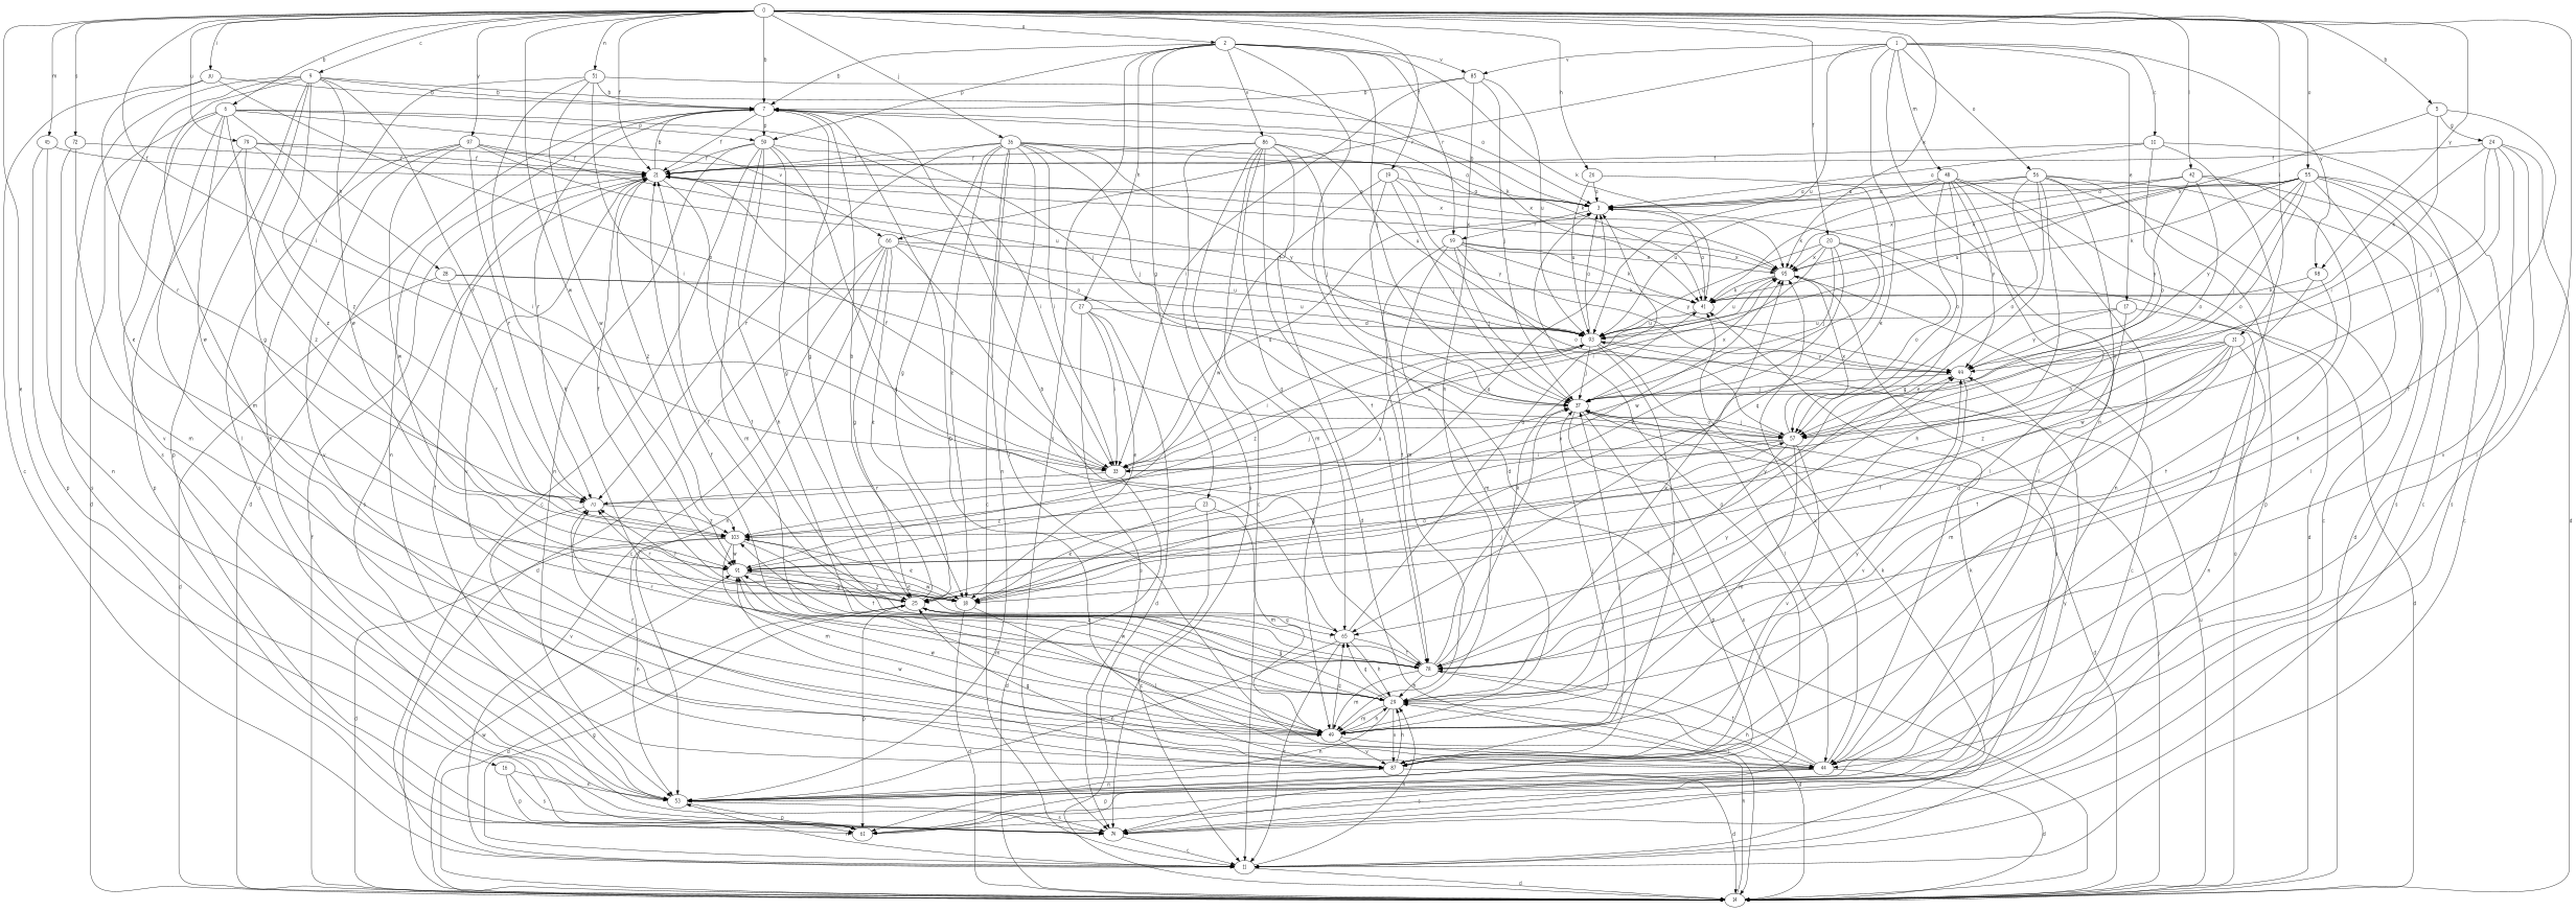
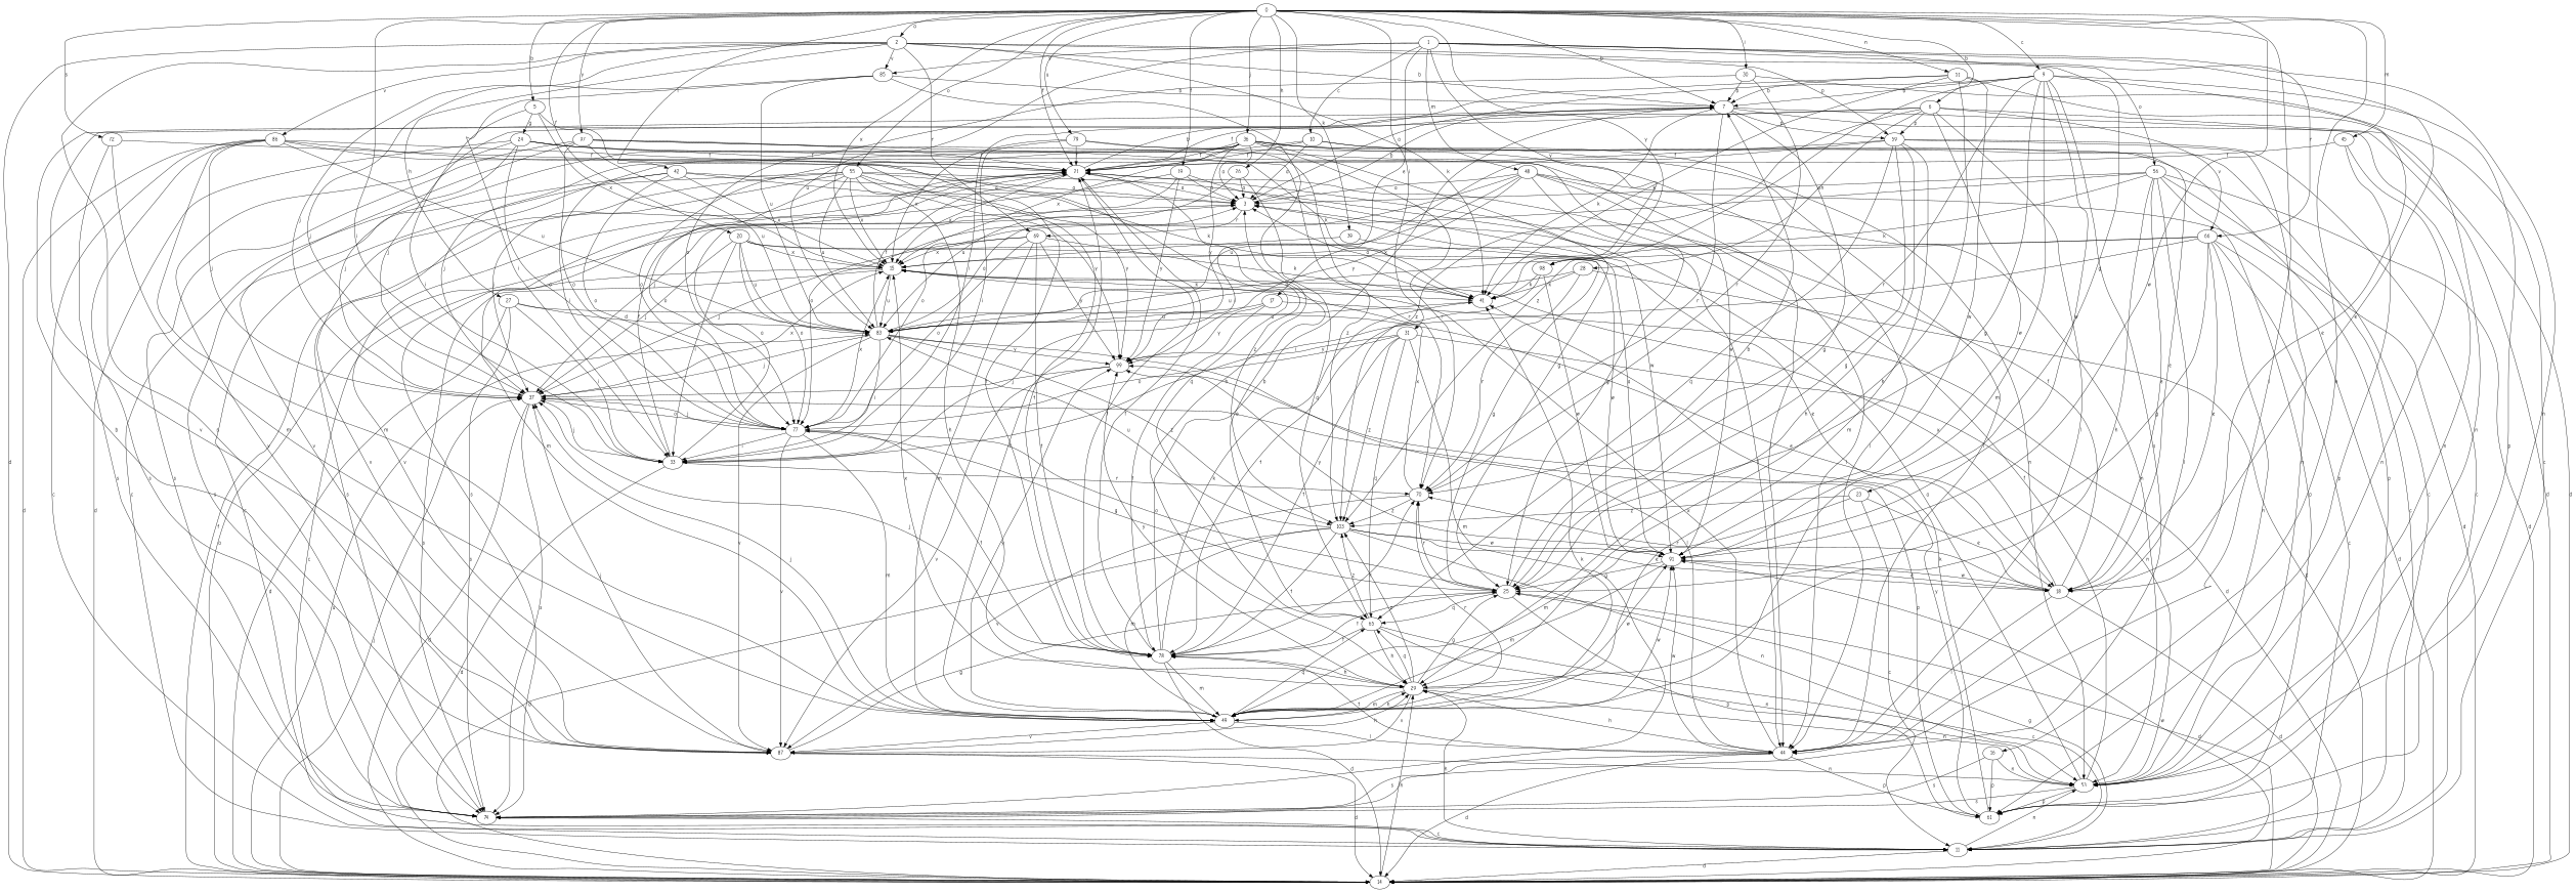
  strict digraph {
    fontname="Comic Neue"
    node [fontname="Comic Neue"]
    edge [fontname="Comic Neue"]
    0
    2
    5
    6
    7
    9
    16
    19
    20
    21
    26
    30
    31
    33
    36
+   39
    42
    44
    45
    51
    55
    72
    79
    91
-   95
+   95 [label=15]
    97
    98
    85
    14
    23
    27
    37
    41
    59
    69
    74
    86
    24
    78
    66
    28
    87
    103
    53
    25
    70
    18
    3
    49
    61
    99
-   83 [label=93]
-   57
+   83
+   57 [label=77]
    65
    11
    29
    1
    10
    17
    48
    56
    0 -> 2 [label=a]
    0 -> 5 [label=b]
    0 -> 6 [label=b]
    0 -> 7 [label=b]
    0 -> 9 [label=c]
    0 -> 16 [label=e]
    0 -> 19 [label=f]
    0 -> 20 [label=f]
    0 -> 21 [label=f]
    0 -> 26 [label=h]
    0 -> 30 [label=i]
    0 -> 31 [label=i]
    0 -> 33 [label=i]
    0 -> 36 [label=j]
+   0 -> 39 [label=k]
    0 -> 42 [label=l]
    0 -> 44 [label=l]
    0 -> 45 [label=m]
    0 -> 51 [label=n]
    0 -> 55 [label=o]
    0 -> 72 [label=s]
    0 -> 79 [label=u]
    0 -> 91 [label=w]
    0 -> 95 [label=x]
    0 -> 97 [label=y]
    0 -> 98 [label=y]
    2 -> 7 [label=b]
    2 -> 85 [label=v]
    2 -> 14 [label=d]
    2 -> 23 [label=g]
    2 -> 27 [label=h]
    2 -> 37 [label=j]
    2 -> 41 [label=k]
    2 -> 59 [label=p]
    2 -> 69 [label=r]
    2 -> 74 [label=s]
    2 -> 86 [label=v]
    5 -> 33 [label=i]
    5 -> 95 [label=x]
    5 -> 24 [label=g]
    5 -> 78 [label=t]
    6 -> 44 [label=l]
    6 -> 91 [label=w]
    6 -> 14 [label=d]
    6 -> 37 [label=j]
    6 -> 59 [label=p]
    6 -> 66 [label=v]
    6 -> 28 [label=h]
    6 -> 87 [label=v]
    6 -> 103 [label=z]
    7 -> 21 [label=f]
    7 -> 14 [label=d]
    7 -> 41 [label=k]
    7 -> 59 [label=p]
    7 -> 53 [label=n]
    7 -> 25 [label=g]
    7 -> 70 [label=r]
    9 -> 7 [label=b]
    9 -> 91 [label=w]
    9 -> 74 [label=s]
    9 -> 103 [label=z]
    9 -> 25 [label=g]
    9 -> 70 [label=r]
    9 -> 18 [label=e]
    9 -> 3 [label=a]
    9 -> 49 [label=m]
    9 -> 61 [label=p]
    16 -> 74 [label=s]
    16 -> 53 [label=n]
    16 -> 61 [label=p]
    19 -> 91 [label=w]
    19 -> 37 [label=j]
    19 -> 3 [label=a]
    19 -> 49 [label=m]
    19 -> 99 [label=y]
    20 -> 33 [label=i]
    20 -> 91 [label=w]
    20 -> 95 [label=x]
    20 -> 37 [label=j]
    20 -> 18 [label=e]
    20 -> 83 [label=u]
    20 -> 57 [label=o]
    21 -> 7 [label=b]
    21 -> 95 [label=x]
    21 -> 74 [label=s]
    21 -> 78 [label=t]
    21 -> 87 [label=v]
    21 -> 103 [label=z]
    21 -> 3 [label=a]
    26 -> 3 [label=a]
    26 -> 83 [label=u]
    26 -> 65 [label=q]
    30 -> 7 [label=b]
    30 -> 70 [label=r]
    30 -> 57 [label=o]
    30 -> 11 [label=c]
    31 -> 78 [label=t]
    31 -> 103 [label=z]
    31 -> 53 [label=n]
    31 -> 49 [label=m]
    31 -> 99 [label=y]
    31 -> 57 [label=o]
    31 -> 65 [label=q]
    33 -> 21 [label=f]
    33 -> 14 [label=d]
    33 -> 37 [label=j]
    33 -> 70 [label=r]
    33 -> 3 [label=a]
    36 -> 21 [label=f]
    36 -> 33 [label=i]
    36 -> 44 [label=l]
    36 -> 95 [label=x]
    36 -> 37 [label=j]
    36 -> 53 [label=n]
    36 -> 25 [label=g]
    36 -> 70 [label=r]
    36 -> 18 [label=e]
    36 -> 3 [label=a]
    36 -> 99 [label=y]
    36 -> 11 [label=c]
+   39 -> 95 [label=x]
+   39 -> 25 [label=g]
    42 -> 95 [label=x]
    42 -> 74 [label=s]
    42 -> 87 [label=v]
    42 -> 3 [label=a]
    42 -> 99 [label=y]
    42 -> 57 [label=o]
    44 -> 91 [label=w]
    44 -> 95 [label=x]
    44 -> 14 [label=d]
    44 -> 74 [label=s]
    44 -> 78 [label=t]
    44 -> 61 [label=p]
    44 -> 29 [label=h]
    45 -> 21 [label=f]
    45 -> 53 [label=n]
    45 -> 61 [label=p]
    51 -> 7 [label=b]
    51 -> 33 [label=i]
    51 -> 91 [label=w]
    51 -> 41 [label=k]
    51 -> 53 [label=n]
    51 -> 29 [label=h]
    55 -> 44 [label=l]
    55 -> 95 [label=x]
    55 -> 37 [label=j]
    55 -> 41 [label=k]
    55 -> 74 [label=s]
    55 -> 3 [label=a]
    55 -> 99 [label=y]
    55 -> 83 [label=u]
    55 -> 57 [label=o]
    55 -> 11 [label=c]
    55 -> 29 [label=h]
    72 -> 21 [label=f]
    72 -> 74 [label=s]
    72 -> 49 [label=m]
    79 -> 21 [label=f]
    79 -> 33 [label=i]
    79 -> 95 [label=x]
    79 -> 103 [label=z]
    79 -> 61 [label=p]
    91 -> 25 [label=g]
    91 -> 18 [label=e]
    91 -> 3 [label=a]
    91 -> 49 [label=m]
    91 -> 99 [label=y]
    95 -> 41 [label=k]
    95 -> 74 [label=s]
    95 -> 83 [label=u]
    95 -> 11 [label=c]
    97 -> 21 [label=f]
    97 -> 91 [label=w]
    97 -> 74 [label=s]
    97 -> 87 [label=v]
    97 -> 70 [label=r]
    97 -> 83 [label=u]
    97 -> 57 [label=o]
    98 -> 91 [label=w]
    98 -> 41 [label=k]
    98 -> 78 [label=t]
    85 -> 7 [label=b]
    85 -> 33 [label=i]
    85 -> 37 [label=j]
    85 -> 83 [label=u]
    85 -> 29 [label=h]
    14 -> 21 [label=f]
    14 -> 91 [label=w]
    14 -> 37 [label=j]
    14 -> 3 [label=a]
    14 -> 83 [label=u]
    14 -> 29 [label=h]
    23 -> 103 [label=z]
    23 -> 18 [label=e]
    23 -> 49 [label=m]
    23 -> 11 [label=c]
    27 -> 33 [label=i]
    27 -> 14 [label=d]
    27 -> 74 [label=s]
    27 -> 18 [label=e]
    27 -> 83 [label=d]
    37 -> 95 [label=x]
    37 -> 14 [label=d]
    37 -> 74 [label=s]
    37 -> 61 [label=p]
    37 -> 57 [label=o]
    41 -> 3 [label=a]
    41 -> 83 [label=u]
    59 -> 21 [label=f]
    59 -> 33 [label=i]
    59 -> 53 [label=n]
    59 -> 25 [label=g]
    59 -> 49 [label=m]
    59 -> 65 [label=q]
    59 -> 11 [label=c]
    59 -> 29 [label=h]
    69 -> 95 [label=x]
    69 -> 37 [label=j]
    69 -> 41 [label=k]
    69 -> 78 [label=t]
    69 -> 49 [label=m]
    69 -> 99 [label=y]
    69 -> 57 [label=o]
    74 -> 41 [label=k]
    74 -> 11 [label=c]
    86 -> 21 [label=f]
    86 -> 14 [label=d]
    86 -> 37 [label=j]
    86 -> 74 [label=s]
    86 -> 78 [label=t]
    86 -> 49 [label=m]
    86 -> 83 [label=u]
    86 -> 65 [label=q]
    86 -> 11 [label=c]
    24 -> 21 [label=f]
    24 -> 44 [label=l]
    24 -> 14 [label=d]
    24 -> 37 [label=j]
    24 -> 41 [label=k]
    24 -> 87 [label=v]
    24 -> 57 [label=o]
    78 -> 7 [label=b]
    78 -> 21 [label=f]
    78 -> 14 [label=d]
    78 -> 37 [label=j]
    78 -> 41 [label=k]
    78 -> 70 [label=r]
    78 -> 49 [label=m]
    78 -> 29 [label=h]
    66 -> 33 [label=i]
    66 -> 95 [label=x]
    66 -> 14 [label=d]
    66 -> 53 [label=n]
    66 -> 25 [label=g]
    66 -> 18 [label=e]
    66 -> 83 [label=u]
    66 -> 11 [label=c]
    28 -> 14 [label=d]
    28 -> 41 [label=k]
    28 -> 70 [label=r]
    28 -> 83 [label=u]
    87 -> 7 [label=b]
    87 -> 14 [label=d]
    87 -> 37 [label=j]
    87 -> 53 [label=n]
    87 -> 25 [label=g]
    87 -> 29 [label=h]
    103 -> 91 [label=w]
    103 -> 14 [label=d]
    103 -> 78 [label=t]
    103 -> 53 [label=n]
    103 -> 18 [label=e]
    103 -> 49 [label=m]
    103 -> 83 [label=u]
    53 -> 21 [label=f]
    53 -> 74 [label=s]
    53 -> 3 [label=a]
    53 -> 61 [label=p]
    25 -> 7 [label=b]
    25 -> 14 [label=d]
    25 -> 78 [label=t]
    25 -> 70 [label=r]
    25 -> 61 [label=p]
    25 -> 57 [label=o]
    25 -> 65 [label=q]
    70 -> 95 [label=x]
    70 -> 87 [label=v]
    70 -> 103 [label=z]
    18 -> 21 [label=f]
    18 -> 44 [label=l]
    18 -> 91 [label=w]
    18 -> 95 [label=x]
    18 -> 14 [label=d]
    18 -> 70 [label=r]
    3 -> 7 [label=b]
    3 -> 69 [label=r]
    49 -> 21 [label=f]
    49 -> 44 [label=l]
    49 -> 91 [label=w]
    49 -> 37 [label=j]
    49 -> 87 [label=v]
    49 -> 70 [label=r]
    49 -> 99 [label=y]
    49 -> 65 [label=q]
    49 -> 29 [label=h]
    61 -> 41 [label=k]
    61 -> 99 [label=y]
    99 -> 37 [label=j]
    99 -> 87 [label=v]
    83 -> 21 [label=f]
    83 -> 33 [label=i]
    83 -> 44 [label=l]
    83 -> 37 [label=j]
    83 -> 87 [label=v]
    83 -> 103 [label=z]
    83 -> 3 [label=a]
    83 -> 99 [label=y]
    57 -> 33 [label=i]
    57 -> 95 [label=x]
    57 -> 37 [label=j]
    57 -> 78 [label=t]
    57 -> 87 [label=v]
    57 -> 25 [label=g]
    57 -> 49 [label=m]
    65 -> 78 [label=t]
    65 -> 103 [label=z]
    65 -> 53 [label=n]
    65 -> 3 [label=a]
    65 -> 11 [label=c]
    65 -> 29 [label=h]
    11 -> 14 [label=d]
    11 -> 53 [label=n]
    11 -> 25 [label=g]
    11 -> 29 [label=h]
    29 -> 91 [label=w]
    29 -> 95 [label=x]
    29 -> 87 [label=v]
    29 -> 103 [label=z]
    29 -> 53 [label=n]
    29 -> 25 [label=g]
    29 -> 49 [label=m]
    29 -> 99 [label=y]
    29 -> 65 [label=q]
    1 -> 98 [label=y]
    1 -> 85 [label=v]
    1 -> 66 [label=r]
    1 -> 53 [label=n]
    1 -> 18 [label=e]
    1 -> 83 [label=u]
    1 -> 10 [label=c]
    1 -> 17 [label=e]
    1 -> 48 [label=m]
    1 -> 56 [label=o]
    10 -> 21 [label=f]
    10 -> 44 [label=l]
    10 -> 3 [label=a]
    10 -> 57 [label=o]
    10 -> 11 [label=c]
    17 -> 14 [label=d]
    17 -> 78 [label=t]
    17 -> 99 [label=y]
    17 -> 83 [label=u]
    48 -> 44 [label=l]
    48 -> 14 [label=d]
    48 -> 53 [label=n]
    48 -> 25 [label=g]
    48 -> 3 [label=a]
    48 -> 99 [label=y]
    48 -> 83 [label=u]
    48 -> 57 [label=o]
    56 -> 44 [label=l]
    56 -> 14 [label=d]
    56 -> 41 [label=k]
    56 -> 18 [label=e]
    56 -> 3 [label=a]
    56 -> 61 [label=p]
    56 -> 57 [label=o]
    56 -> 11 [label=c]
    56 -> 29 [label=h]
  }
